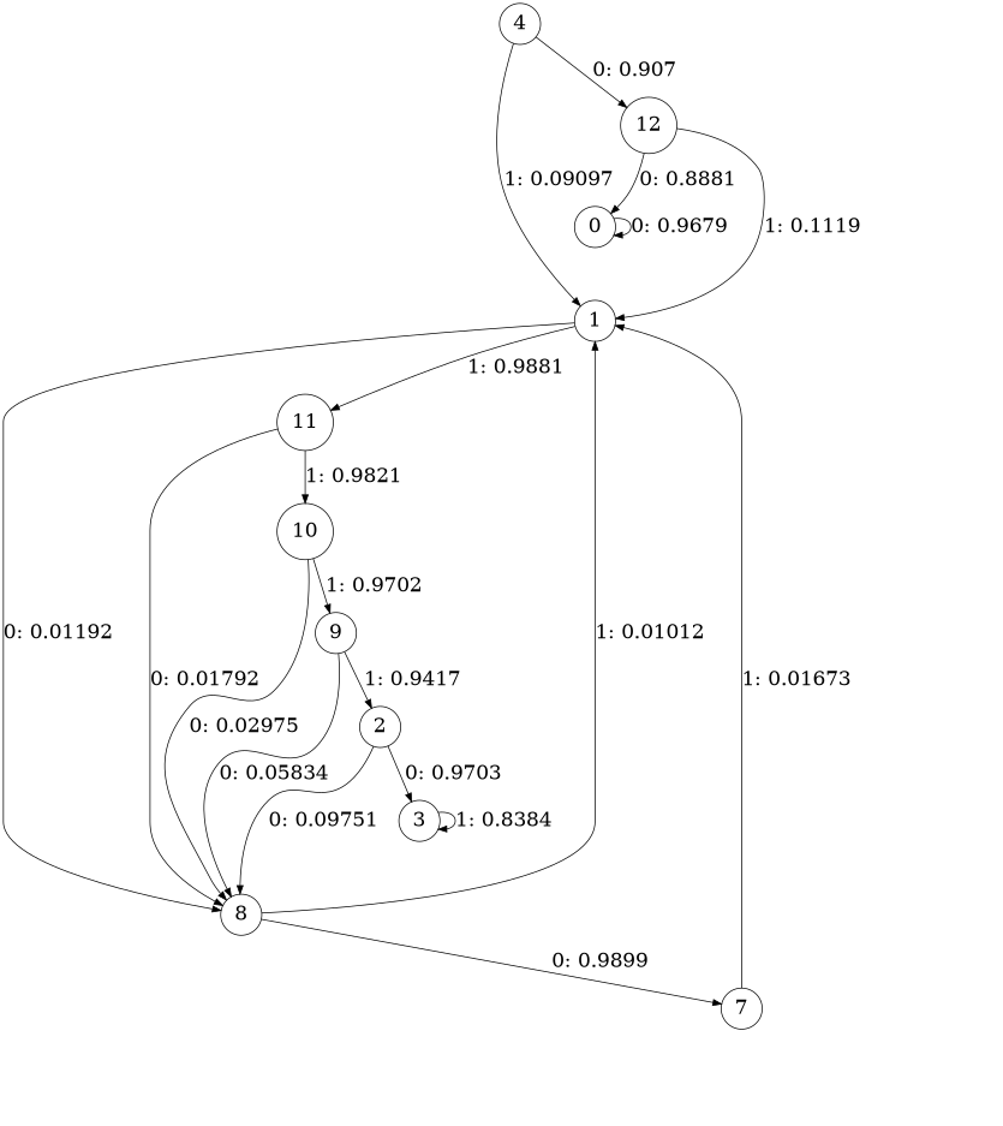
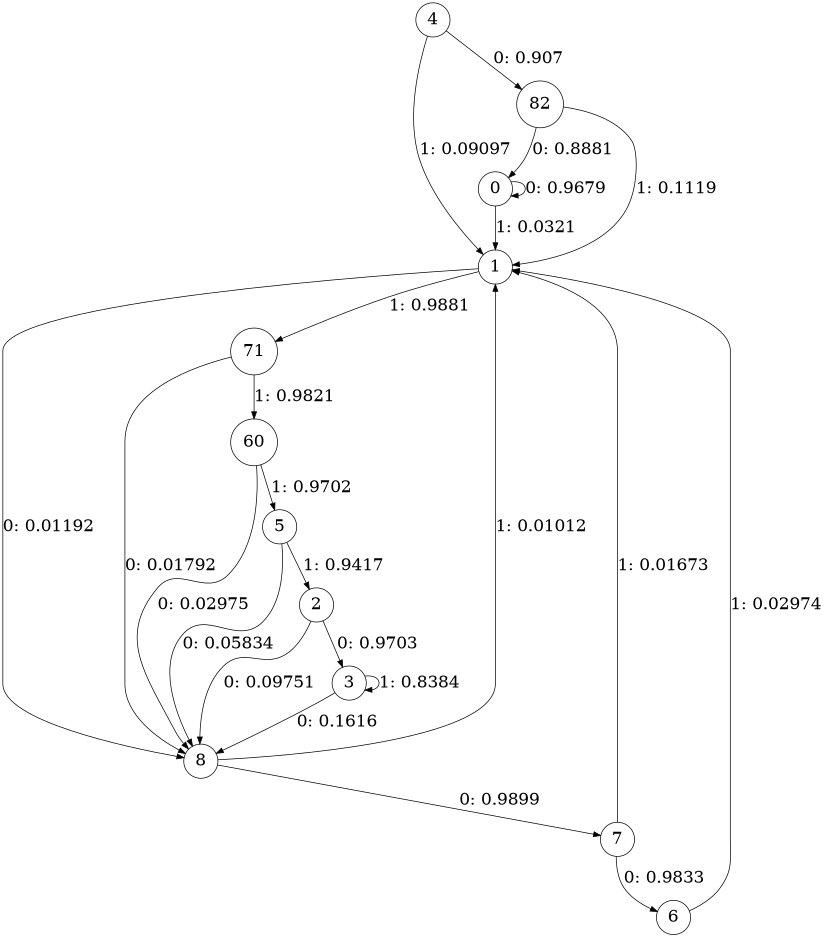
  digraph {
    node [fontsize=24 shape=circle]
    edge [fontsize=24]
    0
    1
    8
-   11
+   11 [label=71]
    7
-   10
-   9
+   10 [label=60]
+   6
+   9 [label=5]
    2
    3
    4
-   12
+   12 [label=82]
    0 -> 0 [label="0: 0.9679   "]
+   0 -> 1 [label="1: 0.0321   "]
    1 -> 8 [label="0: 0.01192  "]
    1 -> 11 [label="1: 0.9881   "]
    8 -> 1 [label="1: 0.01012  "]
    8 -> 7 [label="0: 0.9899   "]
    11 -> 8 [label="0: 0.01792  "]
    11 -> 10 [label="1: 0.9821   "]
    7 -> 1 [label="1: 0.01673  "]
+   7 -> 6 [label="0: 0.9833   "]
    10 -> 8 [label="0: 0.02975  "]
    10 -> 9 [label="1: 0.9702   "]
+   6 -> 1 [label="1: 0.02974  "]
    9 -> 8 [label="0: 0.05834  "]
    9 -> 2 [label="1: 0.9417   "]
    2 -> 8 [label="0: 0.09751  "]
    2 -> 3 [label="0: 0.9703   "]
+   3 -> 8 [label="0: 0.1616   "]
    3 -> 3 [label="1: 0.8384   "]
    4 -> 1 [label="1: 0.09097  "]
    4 -> 12 [label="0: 0.907    "]
    12 -> 0 [label="0: 0.8881   "]
    12 -> 1 [label="1: 0.1119   "]
  }
